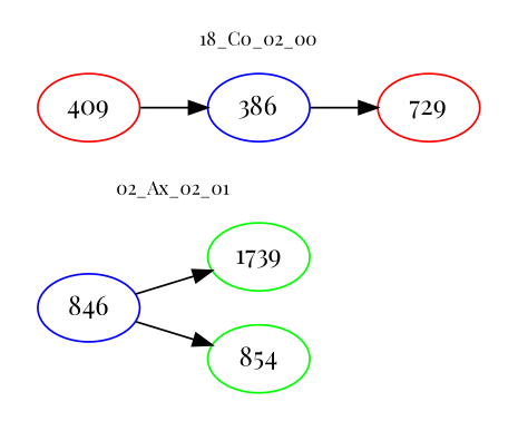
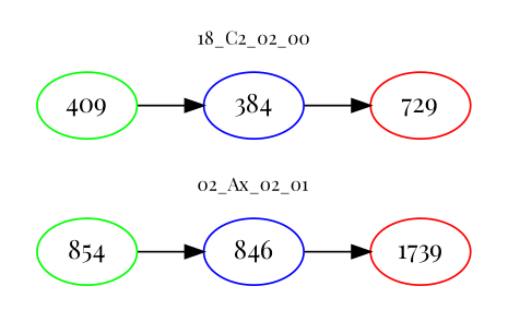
  digraph {
    fontname="Playfair Display"
    rankdir=LR
    node [color=green fontname="Playfair Display"]
    edge [color=black fontname="Playfair Display"]
    n1 [label=854]
    n2 [color=blue label=846]
-   n3 [label=1739]
-   n4 [color=red label=409]
-   n5 [color=blue label=386]
+   n3 [color=red label=1739]
+   n4 [label=409]
+   n5 [color=blue label=384]
    n6 [color=red label=729]
    subgraph cluster_1 {
      color=white
      fontsize=10
      label="02_Ax_02_01"
      n1
      n2
      n3
    }
    subgraph cluster_2 {
      color=white
      fontsize=10
-     label="18_C0_02_00"
+     label="18_C2_02_00"
      n4
      n5
      n6
    }
-   n2 -> n1
+   n1 -> n2
    n2 -> n3
    n4 -> n5
    n5 -> n6
  }
